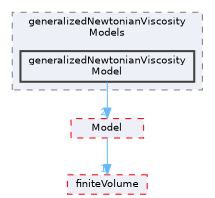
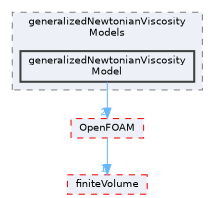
  digraph {
    compound=true
    node [color=red fillcolor="#edf0f7" fontname=Helvetica fontsize=10 shape=box style="filled,dashed"]
    edge [color=steelblue1 fontcolor=steelblue1 fontname=Helvetica fontsize=10 labeldistance=1.5 labelfontname=Helvetica labelfontsize=10]
    n1 [color=grey25 height=0.2 label="generalizedNewtonianViscosity\lModel" style="filled,bold" width=0.4]
-   n2 [height=0.2 label=Model width=0.4]
+   n2 [height=0.2 label=OpenFOAM width=0.4]
    n3 [height=0.2 label=finiteVolume width=0.4]
    subgraph cluster_1 {
      bgcolor="#edf0f7"
      fontname=Helvetica
      fontsize=10
      label="generalizedNewtonianViscosity\lModels"
      pencolor=grey50
      style="filled,dashed"
      n1
    }
    n1 -> n2 [headlabel=2]
    n2 -> n3 [headlabel=1]
  }
